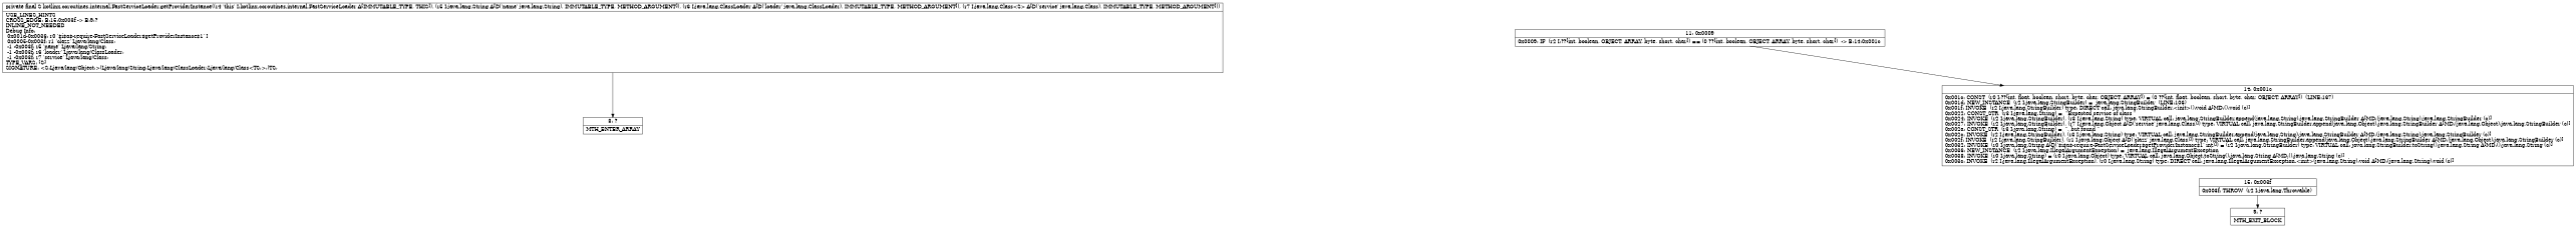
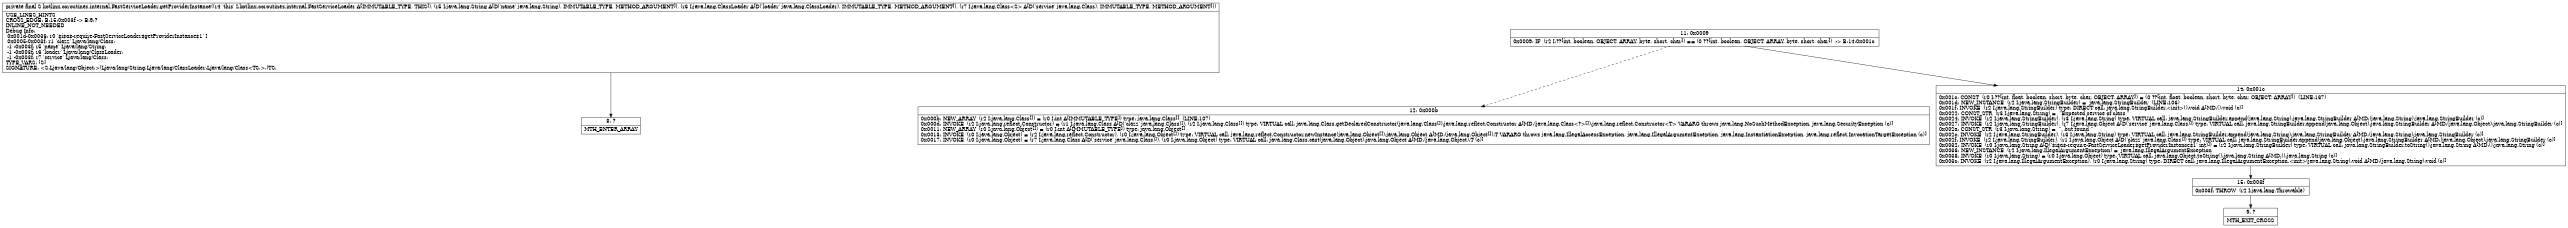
  digraph {
    node [shape=record]
    n1 [label="{8\:\ ?|MTH_ENTER_ARRAY\l}"]
    n2 [label="{11\:\ 0x0009|0x0009: IF  (r2 I:??[int, boolean, OBJECT, ARRAY, byte, short, char]) == (0 ??[int, boolean, OBJECT, ARRAY, byte, short, char])  \-\> B:14:0x001c \l}"]
+   n3 [label="{12\:\ 0x000b|0x000b: NEW_ARRAY  (r2 I:java.lang.Class[]) = (r0 I:int A[IMMUTABLE_TYPE]) type: java.lang.Class[]  (LINE:107)\l0x000d: INVOKE  (r2 I:java.lang.reflect.Constructor) = (r1 I:java.lang.Class A[D('clazz' java.lang.Class)]), (r2 I:java.lang.Class[]) type: VIRTUAL call: java.lang.Class.getDeclaredConstructor(java.lang.Class[]):java.lang.reflect.Constructor A[MD:(java.lang.Class\<?\>[]):java.lang.reflect.Constructor\<T\> VARARG throws java.lang.NoSuchMethodException, java.lang.SecurityException (c)]\l0x0011: NEW_ARRAY  (r0 I:java.lang.Object[]) = (r0 I:int A[IMMUTABLE_TYPE]) type: java.lang.Object[] \l0x0013: INVOKE  (r0 I:java.lang.Object) = (r2 I:java.lang.reflect.Constructor), (r0 I:java.lang.Object[]) type: VIRTUAL call: java.lang.reflect.Constructor.newInstance(java.lang.Object[]):java.lang.Object A[MD:(java.lang.Object[]):T VARARG throws java.lang.IllegalAccessException, java.lang.IllegalArgumentException, java.lang.InstantiationException, java.lang.reflect.InvocationTargetException (c)]\l0x0017: INVOKE  (r0 I:java.lang.Object) = (r7 I:java.lang.Class A[D('service' java.lang.Class)]), (r0 I:java.lang.Object) type: VIRTUAL call: java.lang.Class.cast(java.lang.Object):java.lang.Object A[MD:(java.lang.Object):T (c)]\l}"]
    n4 [label="{14\:\ 0x001c|0x001c: CONST  (r0 I:??[int, float, boolean, short, byte, char, OBJECT, ARRAY]) = (0 ??[int, float, boolean, short, byte, char, OBJECT, ARRAY])  (LINE:167)\l0x001d: NEW_INSTANCE  (r2 I:java.lang.StringBuilder) =  java.lang.StringBuilder  (LINE:106)\l0x001f: INVOKE  (r2 I:java.lang.StringBuilder) type: DIRECT call: java.lang.StringBuilder.\<init\>():void A[MD:():void (c)]\l0x0022: CONST_STR  (r3 I:java.lang.String) =  \"Expected service of class \" \l0x0024: INVOKE  (r2 I:java.lang.StringBuilder), (r3 I:java.lang.String) type: VIRTUAL call: java.lang.StringBuilder.append(java.lang.String):java.lang.StringBuilder A[MD:(java.lang.String):java.lang.StringBuilder (c)]\l0x0027: INVOKE  (r2 I:java.lang.StringBuilder), (r7 I:java.lang.Object A[D('service' java.lang.Class)]) type: VIRTUAL call: java.lang.StringBuilder.append(java.lang.Object):java.lang.StringBuilder A[MD:(java.lang.Object):java.lang.StringBuilder (c)]\l0x002a: CONST_STR  (r3 I:java.lang.String) =  \", but found \" \l0x002c: INVOKE  (r2 I:java.lang.StringBuilder), (r3 I:java.lang.String) type: VIRTUAL call: java.lang.StringBuilder.append(java.lang.String):java.lang.StringBuilder A[MD:(java.lang.String):java.lang.StringBuilder (c)]\l0x002f: INVOKE  (r2 I:java.lang.StringBuilder), (r1 I:java.lang.Object A[D('clazz' java.lang.Class)]) type: VIRTUAL call: java.lang.StringBuilder.append(java.lang.Object):java.lang.StringBuilder A[MD:(java.lang.Object):java.lang.StringBuilder (c)]\l0x0032: INVOKE  (r0 I:java.lang.String A[D('$i$a$\-require\-FastServiceLoader$getProviderInstance$1' int)]) = (r2 I:java.lang.StringBuilder) type: VIRTUAL call: java.lang.StringBuilder.toString():java.lang.String A[MD:():java.lang.String (c)]\l0x0036: NEW_INSTANCE  (r2 I:java.lang.IllegalArgumentException) =  java.lang.IllegalArgumentException \l0x0038: INVOKE  (r0 I:java.lang.String) = (r0 I:java.lang.Object) type: VIRTUAL call: java.lang.Object.toString():java.lang.String A[MD:():java.lang.String (c)]\l0x003c: INVOKE  (r2 I:java.lang.IllegalArgumentException), (r0 I:java.lang.String) type: DIRECT call: java.lang.IllegalArgumentException.\<init\>(java.lang.String):void A[MD:(java.lang.String):void (c)]\l}"]
    n5 [label="{15\:\ 0x003f|0x003f: THROW  (r2 I:java.lang.Throwable) \l}"]
-   n6 [label="{9\:\ ?|MTH_EXIT_BLOCK\l}"]
+   n6 [label="{9\:\ ?|MTH_EXIT_CROSS\l}"]
    n7 [label="{private final S kotlinx.coroutines.internal.FastServiceLoader.getProviderInstance((r4 'this' I:kotlinx.coroutines.internal.FastServiceLoader A[IMMUTABLE_TYPE, THIS]), (r5 I:java.lang.String A[D('name' java.lang.String), IMMUTABLE_TYPE, METHOD_ARGUMENT]), (r6 I:java.lang.ClassLoader A[D('loader' java.lang.ClassLoader), IMMUTABLE_TYPE, METHOD_ARGUMENT]), (r7 I:java.lang.Class\<S\> A[D('service' java.lang.Class), IMMUTABLE_TYPE, METHOD_ARGUMENT]))  | USE_LINES_HINTS\lCROSS_EDGE: B:15:0x003f \-\> B:9:?\lINLINE_NOT_NEEDED\lDebug Info:\l  0x001d\-0x0036: r0 '$i$a$\-require\-FastServiceLoader$getProviderInstance$1' I\l  0x0005\-0x003f: r1 'clazz' Ljava\/lang\/Class;\l  \-1 \-0x003f: r5 'name' Ljava\/lang\/String;\l  \-1 \-0x003f: r6 'loader' Ljava\/lang\/ClassLoader;\l  \-1 \-0x003f: r7 'service' Ljava\/lang\/Class;\lTYPE_VARS: [S]\lSIGNATURE: \<S:Ljava\/lang\/Object;\>(Ljava\/lang\/String;Ljava\/lang\/ClassLoader;Ljava\/lang\/Class\<TS;\>;)TS;\l}"]
+   n2 -> n3 [style=dashed]
    n2 -> n4
+   n4 -> n5
    n5 -> n6
    n7 -> n1
  }
